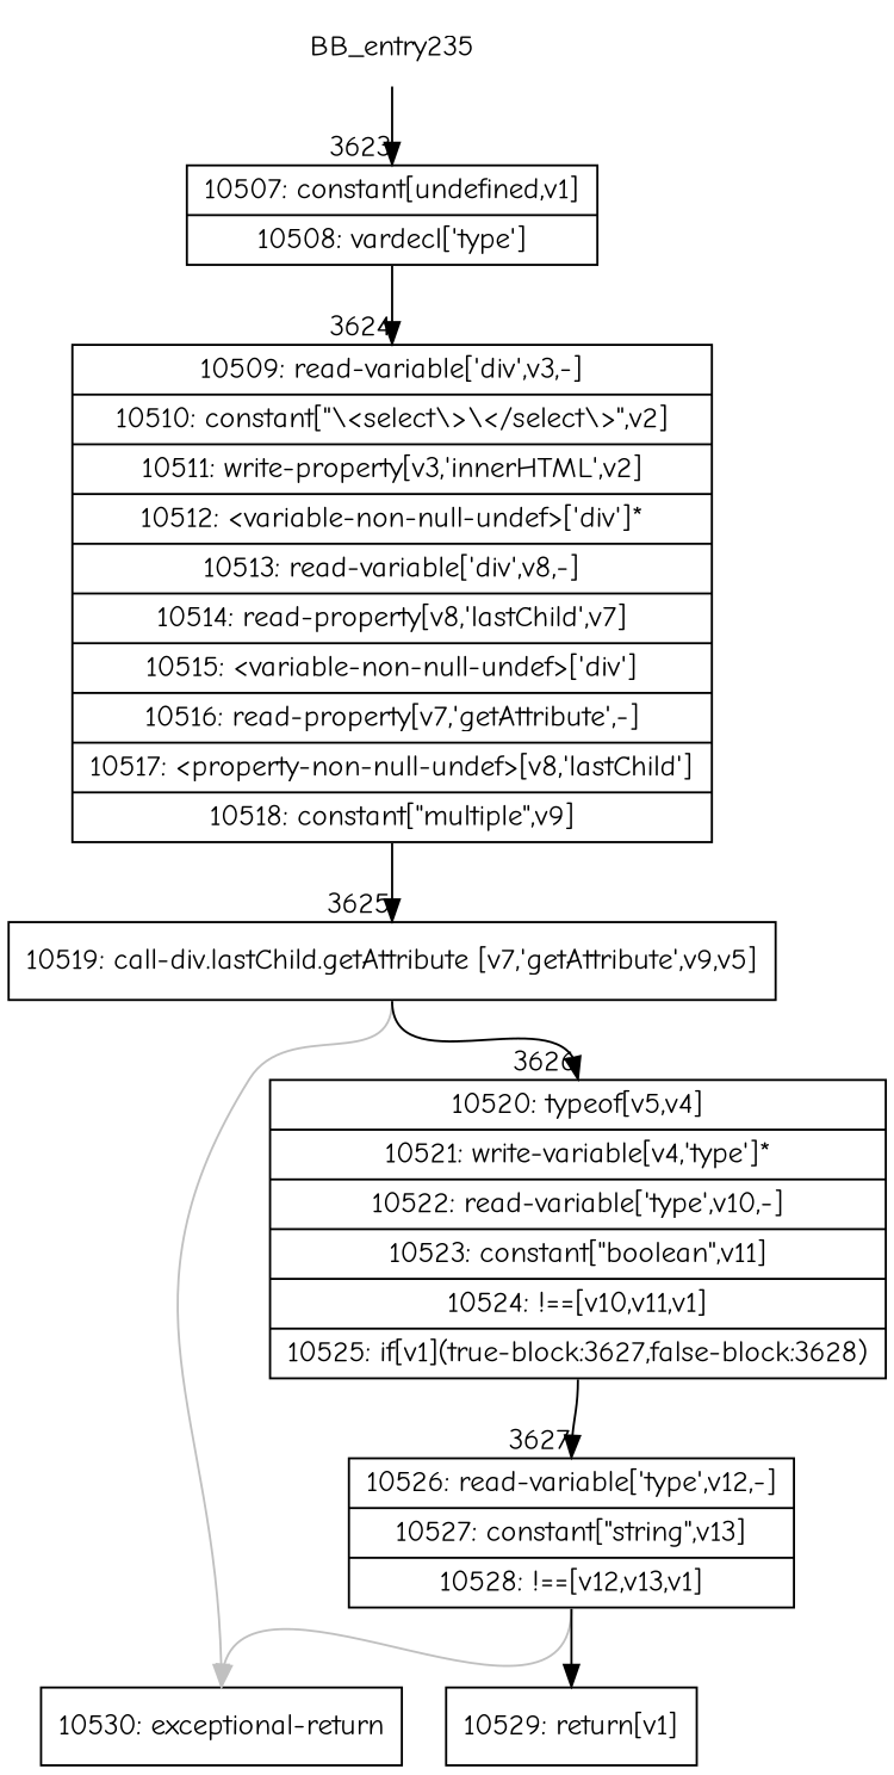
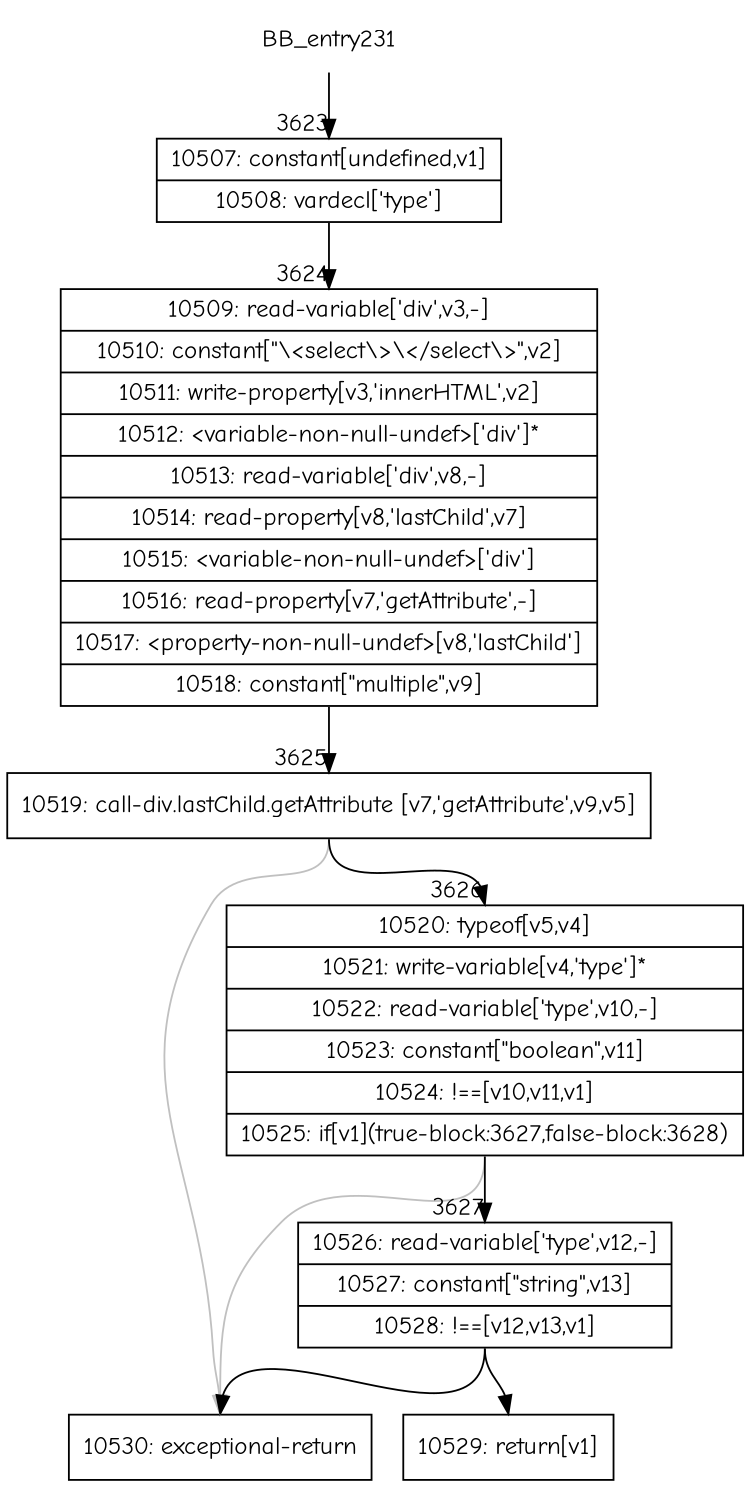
  digraph {
    fontname="Comic Neue"
    rankdir=TD
    node [fontname="Comic Neue" shape=record]
    edge [fontname="Comic Neue" headport=n tailport=s]
-   BB_entry235 [shape=none]
+   BB_entry235 [shape=none label=BB_entry231]
    n2 [label="{10507: constant[undefined,v1]|10508: vardecl['type']}"]
    n3 [label="{10509: read-variable['div',v3,-]|10510: constant[\"\\\<select\\\>\\\</select\\\>\",v2]|10511: write-property[v3,'innerHTML',v2]|10512: \<variable-non-null-undef\>['div']*|10513: read-variable['div',v8,-]|10514: read-property[v8,'lastChild',v7]|10515: \<variable-non-null-undef\>['div']|10516: read-property[v7,'getAttribute',-]|10517: \<property-non-null-undef\>[v8,'lastChild']|10518: constant[\"multiple\",v9]}"]
    n4 [label="{10519: call-div.lastChild.getAttribute [v7,'getAttribute',v9,v5]}"]
    n5 [label="{10530: exceptional-return}"]
    n6 [label="{10520: typeof[v5,v4]|10521: write-variable[v4,'type']*|10522: read-variable['type',v10,-]|10523: constant[\"boolean\",v11]|10524: !==[v10,v11,v1]|10525: if[v1](true-block:3627,false-block:3628)}"]
    n7 [label="{10526: read-variable['type',v12,-]|10527: constant[\"string\",v13]|10528: !==[v12,v13,v1]}"]
    n8 [label="{10529: return[v1]}"]
    BB_entry235 -> n2 [headlabel="    3623"]
    n2 -> n3 [headlabel="      3624"]
    n3 -> n4 [headlabel="      3625"]
    n4 -> n5 [color=gray]
    n4 -> n6 [headlabel="      3626"]
+   n6 -> n5 [color=gray]
    n6 -> n7 [headlabel="      3627"]
-   n7 -> n5 [color=gray]
+   n7 -> n5 [color=black]
    n7 -> n8
  }
